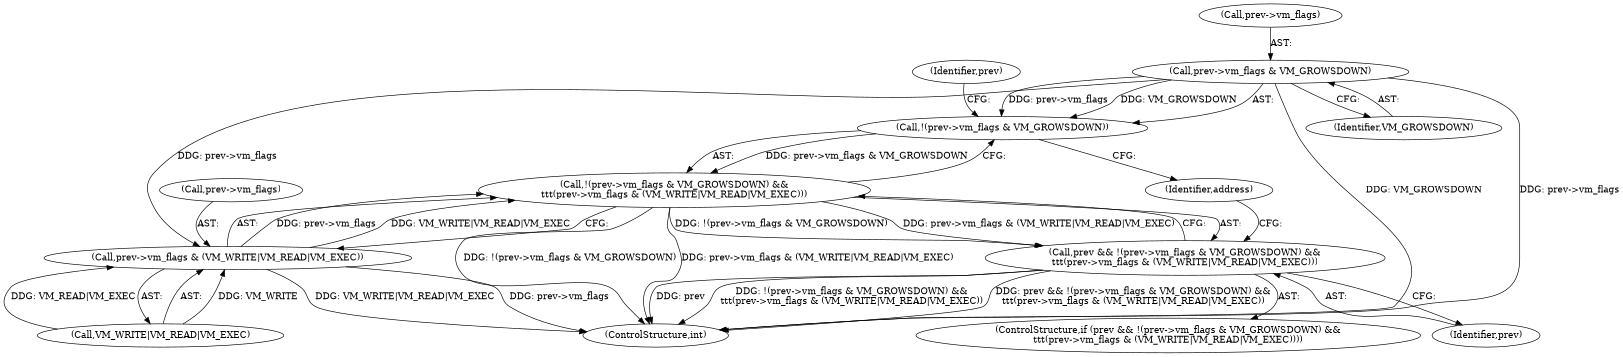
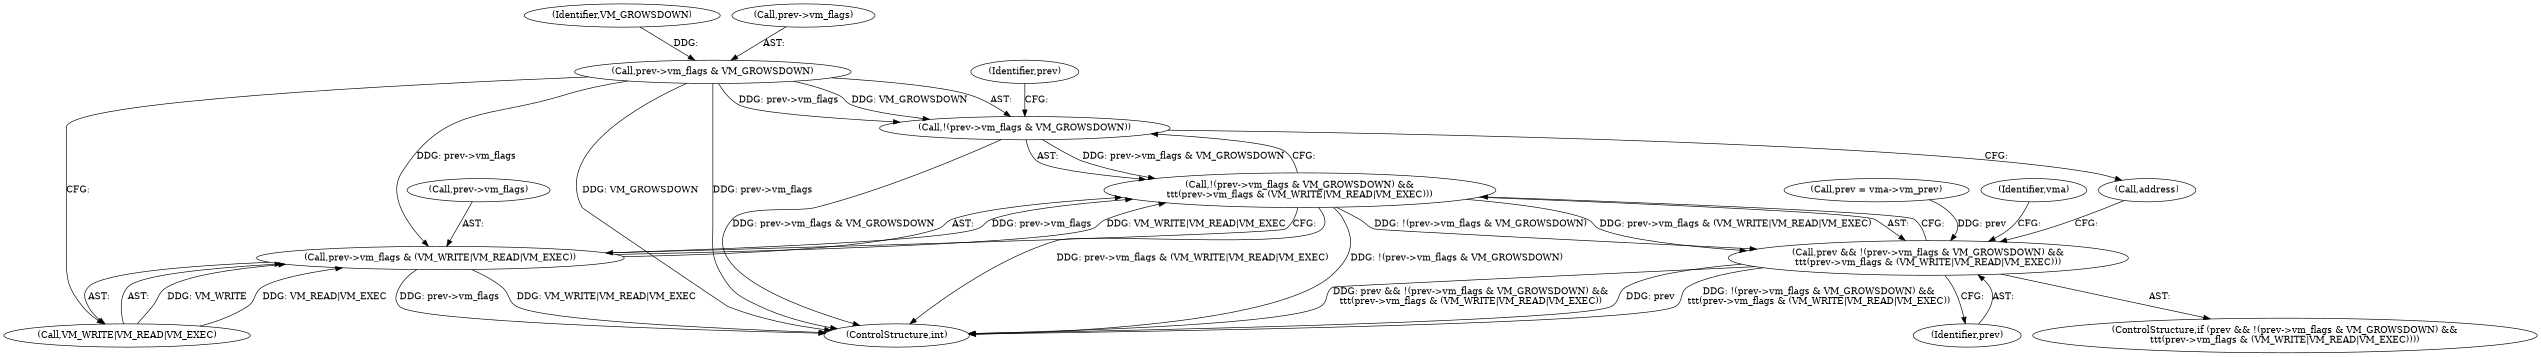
  digraph {
    n1 [label="(Call,prev->vm_flags & VM_GROWSDOWN)"]
    n2 [label="(Call,!(prev->vm_flags & VM_GROWSDOWN))"]
    n3 [label="(Call,prev->vm_flags & (VM_WRITE|VM_READ|VM_EXEC))"]
    n4 [label="(ControlStructure,int)"]
    n5 [label="(Identifier,VM_GROWSDOWN)"]
    n6 [label="(Call,!(prev->vm_flags & VM_GROWSDOWN) &&\n\t\t\t(prev->vm_flags & (VM_WRITE|VM_READ|VM_EXEC)))"]
-   n7 [label="(Identifier,address)"]
+   n7 [label="(Call,address)"]
    n8 [label="(Call,VM_WRITE|VM_READ|VM_EXEC)"]
    n9 [label="(Call,prev && !(prev->vm_flags & VM_GROWSDOWN) &&\n\t\t\t(prev->vm_flags & (VM_WRITE|VM_READ|VM_EXEC)))"]
    n10 [label="(ControlStructure,if (prev && !(prev->vm_flags & VM_GROWSDOWN) &&\n\t\t\t(prev->vm_flags & (VM_WRITE|VM_READ|VM_EXEC))))"]
    n11 [label="(Identifier,prev)"]
    n12 [label="(Call,prev->vm_flags)"]
    n13 [label="(Call,prev->vm_flags)"]
    n14 [label="(Identifier,prev)"]
+   n15 [label="(Identifier,vma)"]
+   n16 [label="(Call,prev = vma->vm_prev)"]
    n1 -> n2 [label="AST: "]
    n1 -> n2 [label="DDG: prev->vm_flags"]
    n1 -> n2 [label="DDG: VM_GROWSDOWN"]
    n1 -> n3 [label="DDG: prev->vm_flags"]
    n1 -> n4 [label="DDG: prev->vm_flags"]
    n1 -> n4 [label="DDG: VM_GROWSDOWN"]
-   n1 -> n5 [label="CFG: "]
+   n1 -> n8 [label="CFG: "]
+   n2 -> n4 [label="DDG: prev->vm_flags & VM_GROWSDOWN"]
    n2 -> n6 [label="AST: "]
    n2 -> n6 [label="DDG: prev->vm_flags & VM_GROWSDOWN"]
    n2 -> n7 [label="CFG: "]
    n3 -> n4 [label="DDG: VM_WRITE|VM_READ|VM_EXEC"]
    n3 -> n4 [label="DDG: prev->vm_flags"]
    n3 -> n6 [label="AST: "]
    n3 -> n6 [label="DDG: prev->vm_flags"]
    n3 -> n6 [label="DDG: VM_WRITE|VM_READ|VM_EXEC"]
    n3 -> n8 [label="AST: "]
-   n5 -> n1 [label="AST: "]
+   n5 -> n1 [label="DDG: "]
    n6 -> n2 [label="CFG: "]
    n6 -> n3 [label="CFG: "]
    n6 -> n4 [label="DDG: !(prev->vm_flags & VM_GROWSDOWN)"]
    n6 -> n4 [label="DDG: prev->vm_flags & (VM_WRITE|VM_READ|VM_EXEC)"]
    n6 -> n9 [label="AST: "]
    n6 -> n9 [label="DDG: !(prev->vm_flags & VM_GROWSDOWN)"]
    n6 -> n9 [label="DDG: prev->vm_flags & (VM_WRITE|VM_READ|VM_EXEC)"]
    n7 -> n9 [label="CFG: "]
    n8 -> n3 [label="AST: "]
    n8 -> n3 [label="DDG: VM_WRITE"]
    n8 -> n3 [label="DDG: VM_READ|VM_EXEC"]
    n9 -> n4 [label="DDG: prev"]
    n9 -> n4 [label="DDG: !(prev->vm_flags & VM_GROWSDOWN) &&\n\t\t\t(prev->vm_flags & (VM_WRITE|VM_READ|VM_EXEC))"]
    n9 -> n4 [label="DDG: prev && !(prev->vm_flags & VM_GROWSDOWN) &&\n\t\t\t(prev->vm_flags & (VM_WRITE|VM_READ|VM_EXEC))"]
    n9 -> n6 [label="CFG: "]
    n9 -> n10 [label="AST: "]
    n9 -> n11 [label="CFG: "]
    n11 -> n9 [label="AST: "]
    n12 -> n3 [label="AST: "]
    n13 -> n1 [label="AST: "]
    n14 -> n2 [label="CFG: "]
+   n15 -> n9 [label="CFG: "]
+   n16 -> n9 [label="DDG: prev"]
  }
